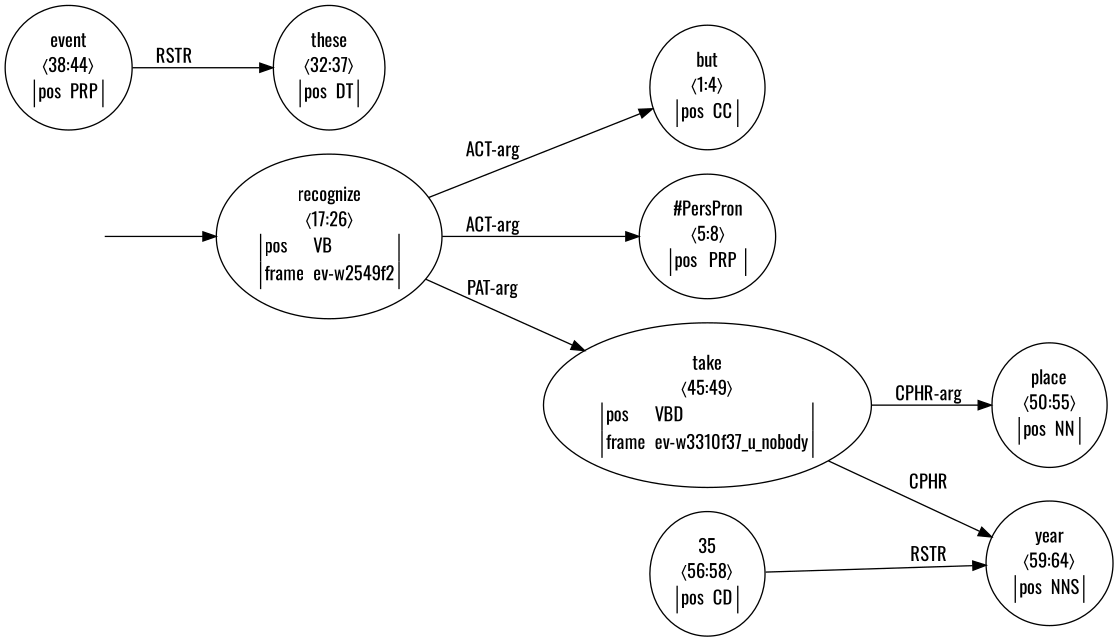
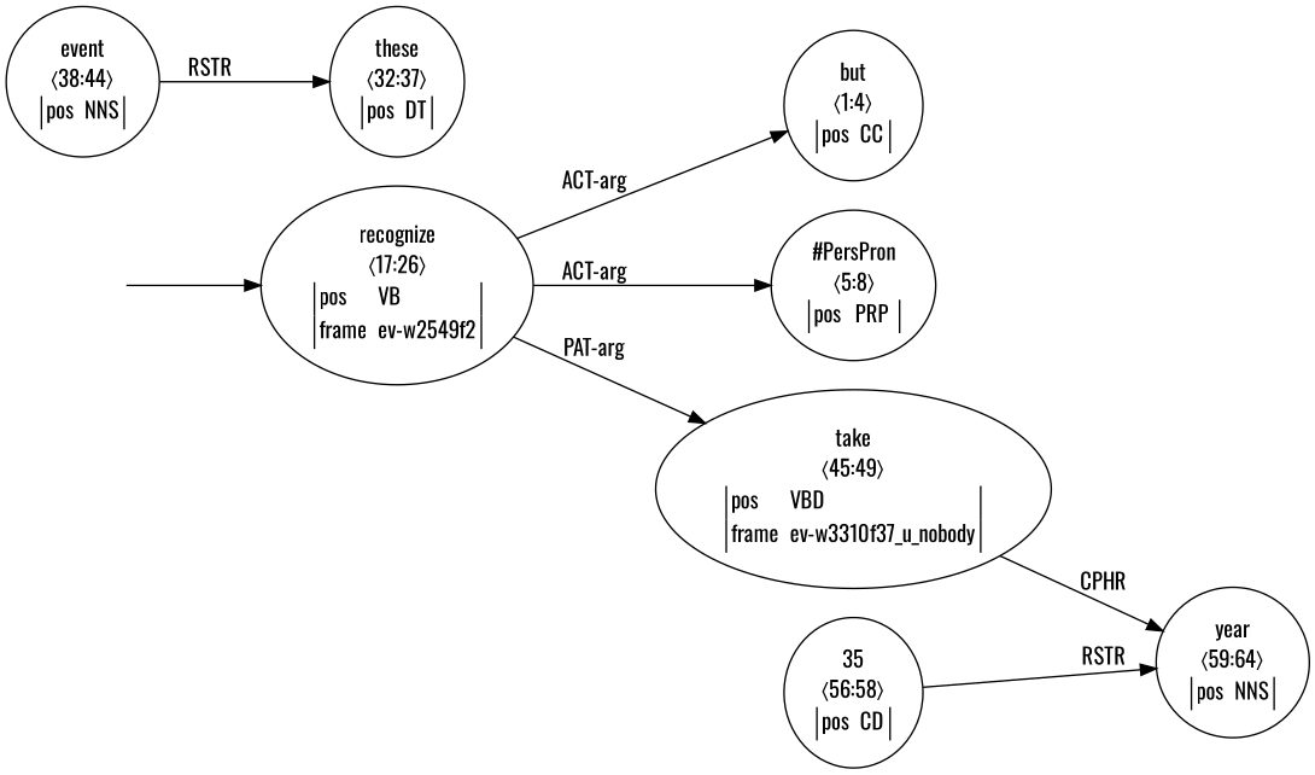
  digraph {
    fontname=Oswald
    rankdir=LR
    node [fontname=Oswald]
    edge [fontname=Oswald]
    top [style=invis]
    n2 [label=<<table align="center" border="0" cellspacing="0"><tr><td colspan="2">recognize</td></tr><tr><td colspan="2">〈17:26〉</td></tr><tr><td sides="l" border="1" align="left">pos</td><td sides="r" border="1" align="left">VB</td></tr><tr><td sides="l" border="1" align="left">frame</td><td sides="r" border="1" align="left">ev-w2549f2</td></tr></table>>]
    n3 [label=<<table align="center" border="0" cellspacing="0"><tr><td colspan="2">but</td></tr><tr><td colspan="2">〈1:4〉</td></tr><tr><td sides="l" border="1" align="left">pos</td><td sides="r" border="1" align="left">CC</td></tr></table>>]
    n4 [label=<<table align="center" border="0" cellspacing="0"><tr><td colspan="2">#PersPron</td></tr><tr><td colspan="2">〈5:8〉</td></tr><tr><td sides="l" border="1" align="left">pos</td><td sides="r" border="1" align="left">PRP</td></tr></table>>]
    n5 [label=<<table align="center" border="0" cellspacing="0"><tr><td colspan="2">take</td></tr><tr><td colspan="2">〈45:49〉</td></tr><tr><td sides="l" border="1" align="left">pos</td><td sides="r" border="1" align="left">VBD</td></tr><tr><td sides="l" border="1" align="left">frame</td><td sides="r" border="1" align="left">ev-w3310f37_u_nobody</td></tr></table>>]
-   n6 [label=<<table align="center" border="0" cellspacing="0"><tr><td colspan="2">place</td></tr><tr><td colspan="2">〈50:55〉</td></tr><tr><td sides="l" border="1" align="left">pos</td><td sides="r" border="1" align="left">NN</td></tr></table>>]
    n7 [label=<<table align="center" border="0" cellspacing="0"><tr><td colspan="2">year</td></tr><tr><td colspan="2">〈59:64〉</td></tr><tr><td sides="l" border="1" align="left">pos</td><td sides="r" border="1" align="left">NNS</td></tr></table>>]
    n8 [label=<<table align="center" border="0" cellspacing="0"><tr><td colspan="2">these</td></tr><tr><td colspan="2">〈32:37〉</td></tr><tr><td sides="l" border="1" align="left">pos</td><td sides="r" border="1" align="left">DT</td></tr></table>>]
-   n9 [label=<<table align="center" border="0" cellspacing="0"><tr><td colspan="2">event</td></tr><tr><td colspan="2">〈38:44〉</td></tr><tr><td sides="l" border="1" align="left">pos</td><td sides="r" border="1" align="left">PRP</td></tr></table>>]
+   n9 [label=<<table align="center" border="0" cellspacing="0"><tr><td colspan="2">event</td></tr><tr><td colspan="2">〈38:44〉</td></tr><tr><td sides="l" border="1" align="left">pos</td><td sides="r" border="1" align="left">NNS</td></tr></table>>]
    n10 [label=<<table align="center" border="0" cellspacing="0"><tr><td colspan="2">35</td></tr><tr><td colspan="2">〈56:58〉</td></tr><tr><td sides="l" border="1" align="left">pos</td><td sides="r" border="1" align="left">CD</td></tr></table>>]
    top -> n2
    n2 -> n3 [label="ACT-arg"]
    n2 -> n4 [label="ACT-arg"]
    n2 -> n5 [label="PAT-arg"]
-   n5 -> n6 [label="CPHR-arg"]
    n5 -> n7 [label=CPHR]
    n9 -> n8 [label=RSTR]
    n10 -> n7 [label=RSTR]
  }
